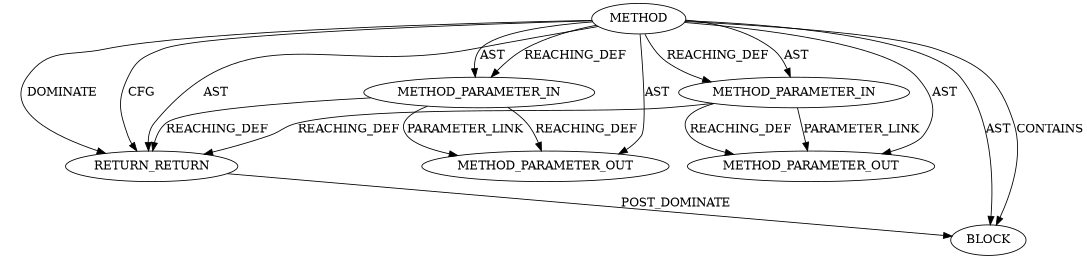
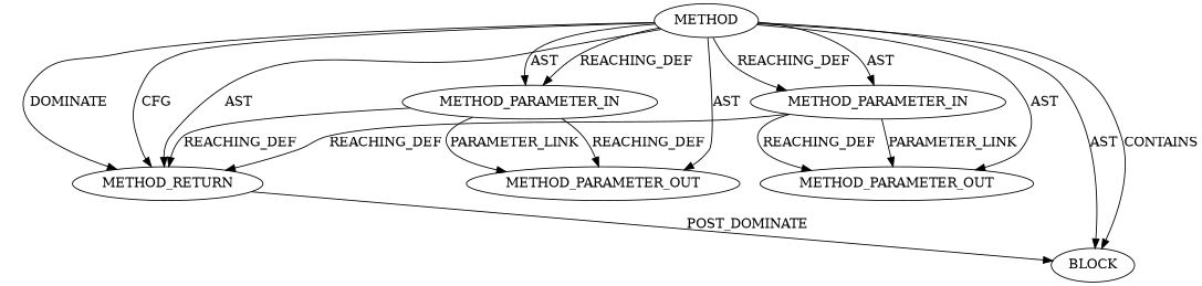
  digraph {
    node [CODE="<empty>" EVALUATION_STRATEGY=BY_VALUE ORDER=2 TYPE_FULL_NAME=ANY IS_VARIADIC=false]
-   n1 [CODE=RET label=RETURN_RETURN IS_VARIADIC=""]
+   n1 [CODE=RET label=METHOD_RETURN IS_VARIADIC=""]
    n2 [ARGUMENT_INDEX=1 ORDER=1 label=BLOCK EVALUATION_STRATEGY="" IS_VARIADIC=""]
    n3 [AST_PARENT_FULL_NAME="<global>" AST_PARENT_TYPE=NAMESPACE_BLOCK FILENAME="<empty>" FULL_NAME=max IS_EXTERNAL=true NAME=max ORDER=0 label=METHOD EVALUATION_STRATEGY="" TYPE_FULL_NAME="" IS_VARIADIC=""]
    n4 [CODE=p1 INDEX=1 NAME=p1 ORDER=1 label=METHOD_PARAMETER_IN]
    n5 [CODE=p1 INDEX=1 NAME=p1 ORDER=1 label=METHOD_PARAMETER_OUT]
    n6 [CODE=p2 INDEX=2 NAME=p2 label=METHOD_PARAMETER_OUT]
    n7 [CODE=p2 INDEX=2 NAME=p2 label=METHOD_PARAMETER_IN]
    n1 -> n2 [label=POST_DOMINATE]
    n3 -> n1 [label=DOMINATE]
    n3 -> n1 [label=CFG]
    n3 -> n1 [label=AST]
    n3 -> n2 [label=AST]
    n3 -> n2 [label=CONTAINS]
    n3 -> n4 [label=AST]
    n3 -> n4 [label=REACHING_DEF]
    n3 -> n5 [label=AST]
    n3 -> n6 [label=AST]
    n3 -> n7 [label=AST]
    n3 -> n7 [label=REACHING_DEF]
    n4 -> n1 [VARIABLE=p1 label=REACHING_DEF]
    n4 -> n5 [VARIABLE=p1 label=REACHING_DEF]
    n4 -> n5 [label=PARAMETER_LINK]
    n7 -> n1 [VARIABLE=p2 label=REACHING_DEF]
    n7 -> n6 [VARIABLE=p2 label=REACHING_DEF]
    n7 -> n6 [label=PARAMETER_LINK]
  }
